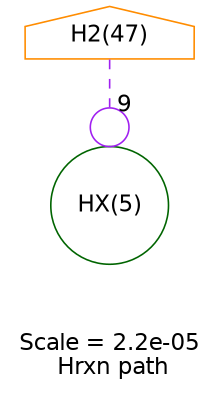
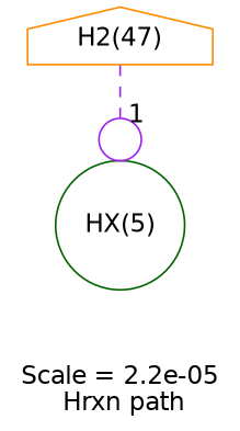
  digraph {
    fontname=Helvetica
    label="Scale = 2.2e-05\l Hrxn path"
    node [fontname=Helvetica]
    n1 [label="H2(47)" color=darkorange shape=house]
    n2 [label="HX(5)" color=darkgreen shape=circle]
-   n1 -> n2 [arrowsize=3 color=purple fontname=Helvetica label=" 9" style=dashed arrowhead=odot]
+   n1 -> n2 [arrowsize=3 color=purple fontname=Helvetica label=" 1" style=dashed arrowhead=odot]
  }
